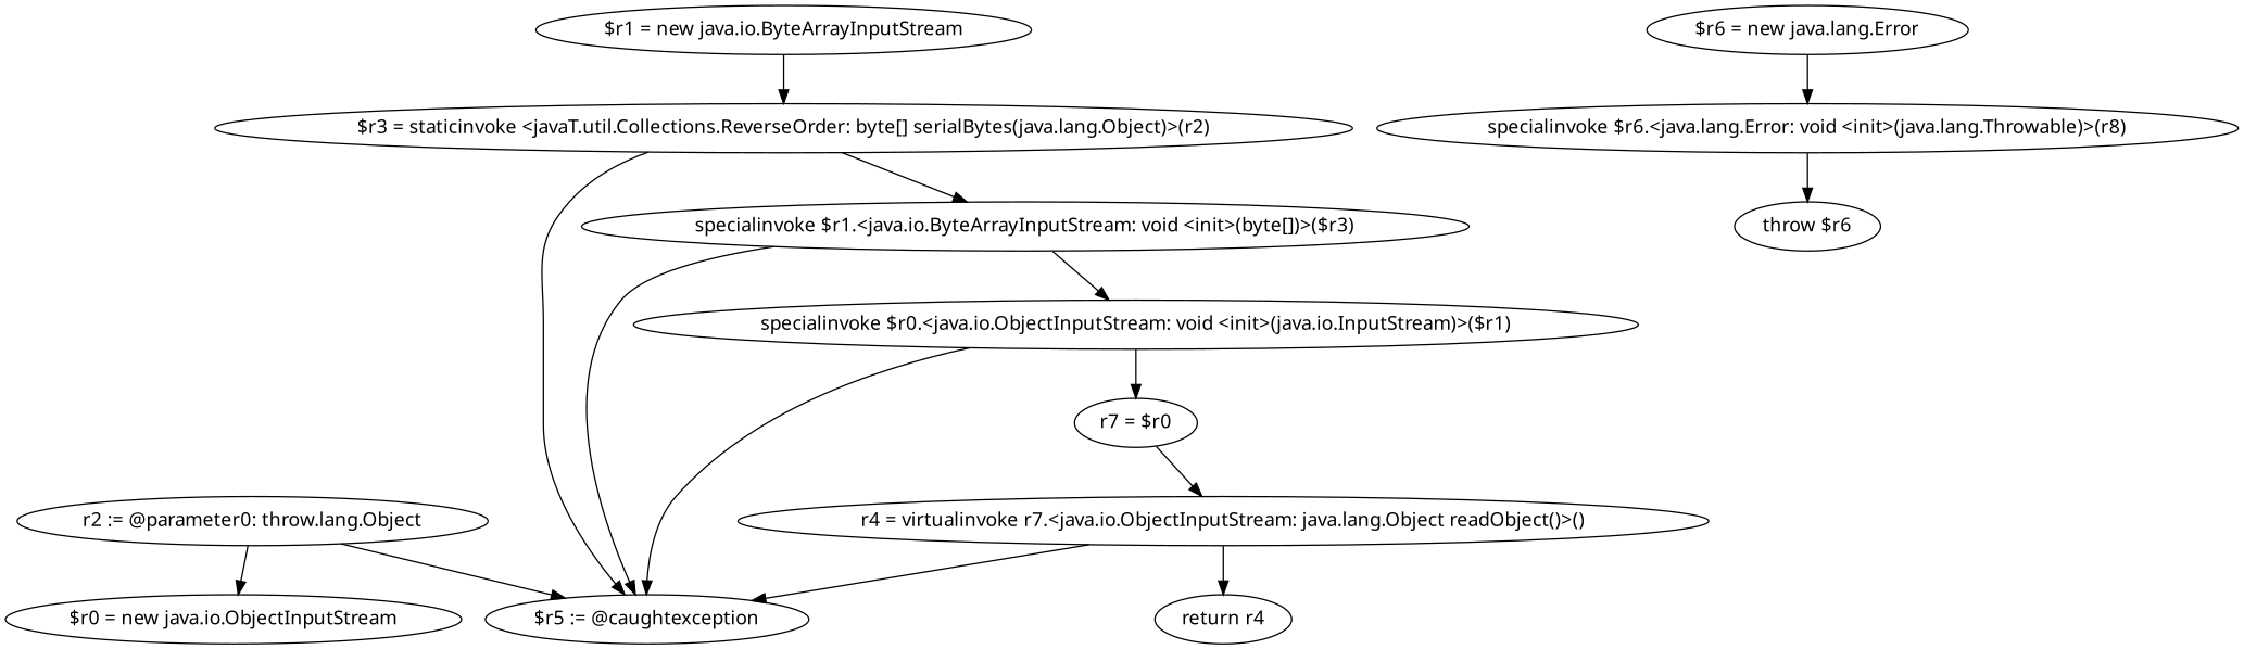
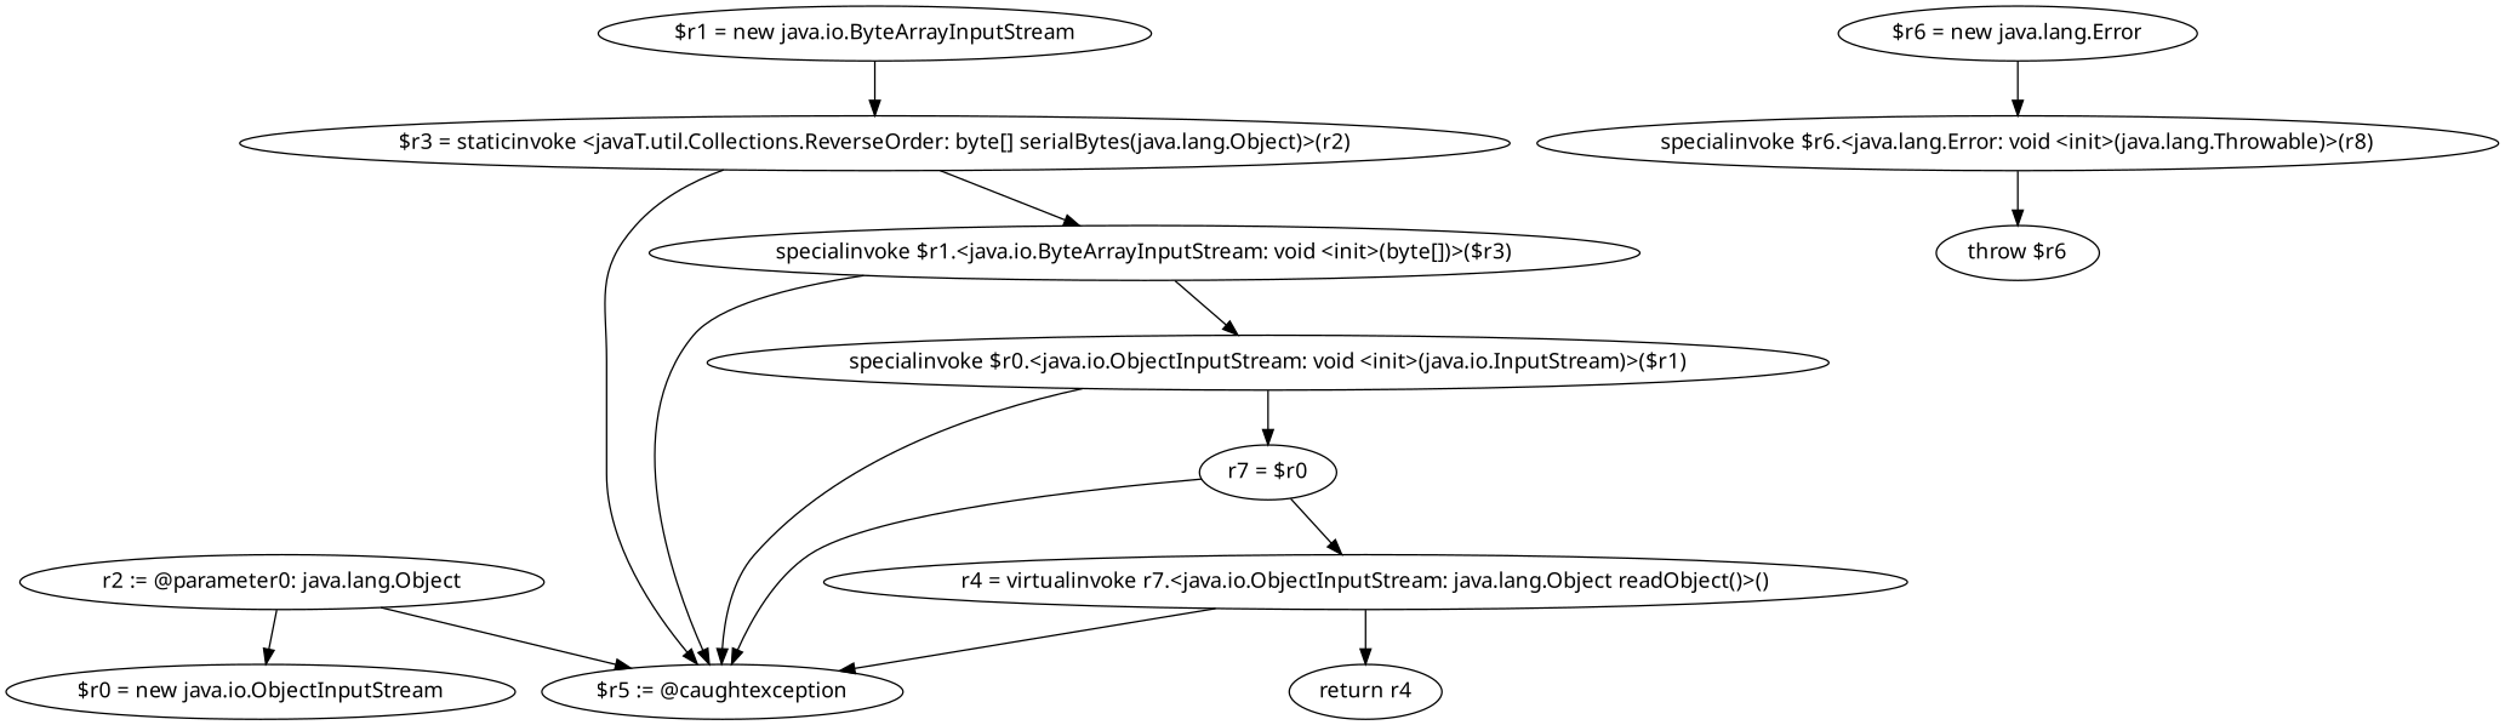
  digraph {
    fontname="Noto Sans"
    node [fontname="Noto Sans"]
    edge [fontname="Noto Sans"]
-   "r2 := @parameter0: java.lang.Object" [label="r2 := @parameter0: throw.lang.Object"]
+   "r2 := @parameter0: java.lang.Object"
    "$r0 = new java.io.ObjectInputStream"
    "$r5 := @caughtexception"
    "$r1 = new java.io.ByteArrayInputStream"
    "$r3 = staticinvoke <javaT.util.Collections.ReverseOrder: byte[] serialBytes(java.lang.Object)>(r2)"
    "specialinvoke $r1.<java.io.ByteArrayInputStream: void <init>(byte[])>($r3)"
    "specialinvoke $r0.<java.io.ObjectInputStream: void <init>(java.io.InputStream)>($r1)"
    "r7 = $r0"
    "r4 = virtualinvoke r7.<java.io.ObjectInputStream: java.lang.Object readObject()>()"
    "return r4"
    "$r6 = new java.lang.Error"
    "specialinvoke $r6.<java.lang.Error: void <init>(java.lang.Throwable)>(r8)"
    "throw $r6"
    "r2 := @parameter0: java.lang.Object" -> "$r0 = new java.io.ObjectInputStream"
    "r2 := @parameter0: java.lang.Object" -> "$r5 := @caughtexception"
    "$r1 = new java.io.ByteArrayInputStream" -> "$r3 = staticinvoke <javaT.util.Collections.ReverseOrder: byte[] serialBytes(java.lang.Object)>(r2)"
    "$r3 = staticinvoke <javaT.util.Collections.ReverseOrder: byte[] serialBytes(java.lang.Object)>(r2)" -> "$r5 := @caughtexception"
    "$r3 = staticinvoke <javaT.util.Collections.ReverseOrder: byte[] serialBytes(java.lang.Object)>(r2)" -> "specialinvoke $r1.<java.io.ByteArrayInputStream: void <init>(byte[])>($r3)"
    "specialinvoke $r1.<java.io.ByteArrayInputStream: void <init>(byte[])>($r3)" -> "$r5 := @caughtexception"
    "specialinvoke $r1.<java.io.ByteArrayInputStream: void <init>(byte[])>($r3)" -> "specialinvoke $r0.<java.io.ObjectInputStream: void <init>(java.io.InputStream)>($r1)"
    "specialinvoke $r0.<java.io.ObjectInputStream: void <init>(java.io.InputStream)>($r1)" -> "$r5 := @caughtexception"
    "specialinvoke $r0.<java.io.ObjectInputStream: void <init>(java.io.InputStream)>($r1)" -> "r7 = $r0"
+   "r7 = $r0" -> "$r5 := @caughtexception"
    "r7 = $r0" -> "r4 = virtualinvoke r7.<java.io.ObjectInputStream: java.lang.Object readObject()>()"
    "r4 = virtualinvoke r7.<java.io.ObjectInputStream: java.lang.Object readObject()>()" -> "$r5 := @caughtexception"
    "r4 = virtualinvoke r7.<java.io.ObjectInputStream: java.lang.Object readObject()>()" -> "return r4"
    "$r6 = new java.lang.Error" -> "specialinvoke $r6.<java.lang.Error: void <init>(java.lang.Throwable)>(r8)"
    "specialinvoke $r6.<java.lang.Error: void <init>(java.lang.Throwable)>(r8)" -> "throw $r6"
  }
